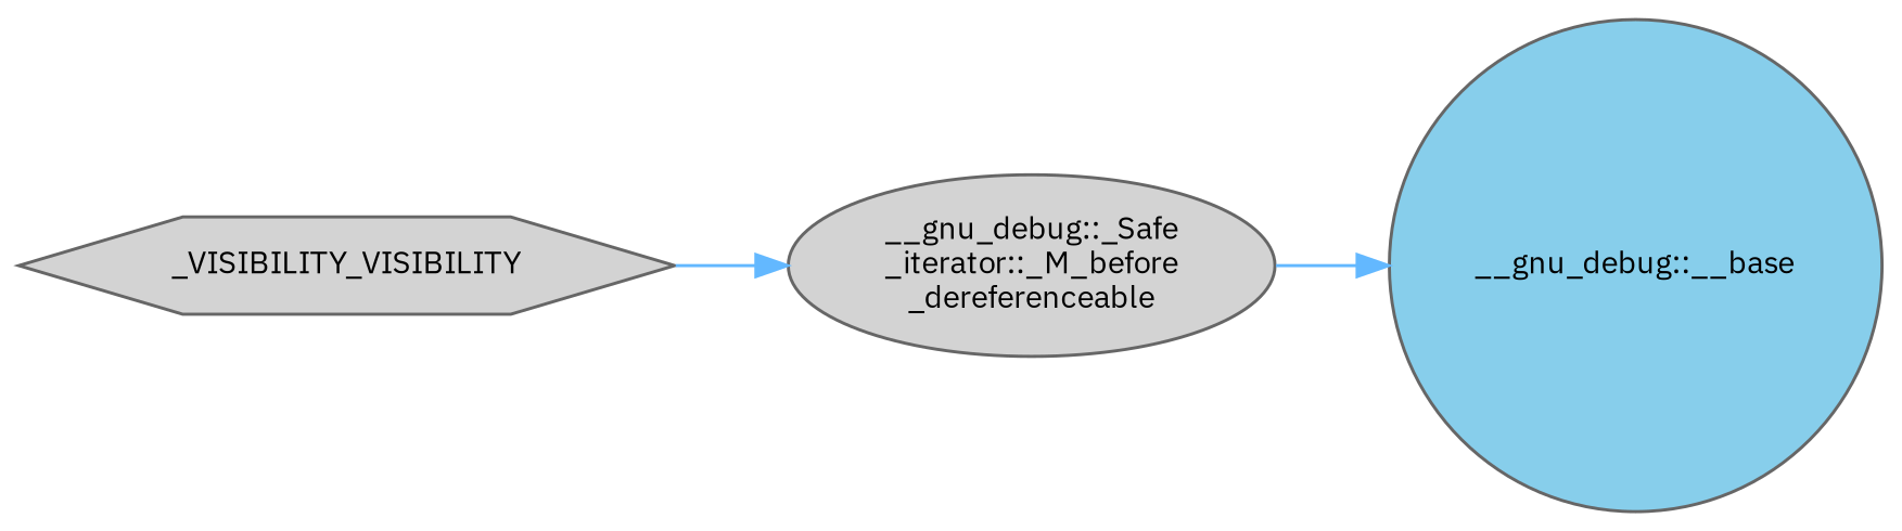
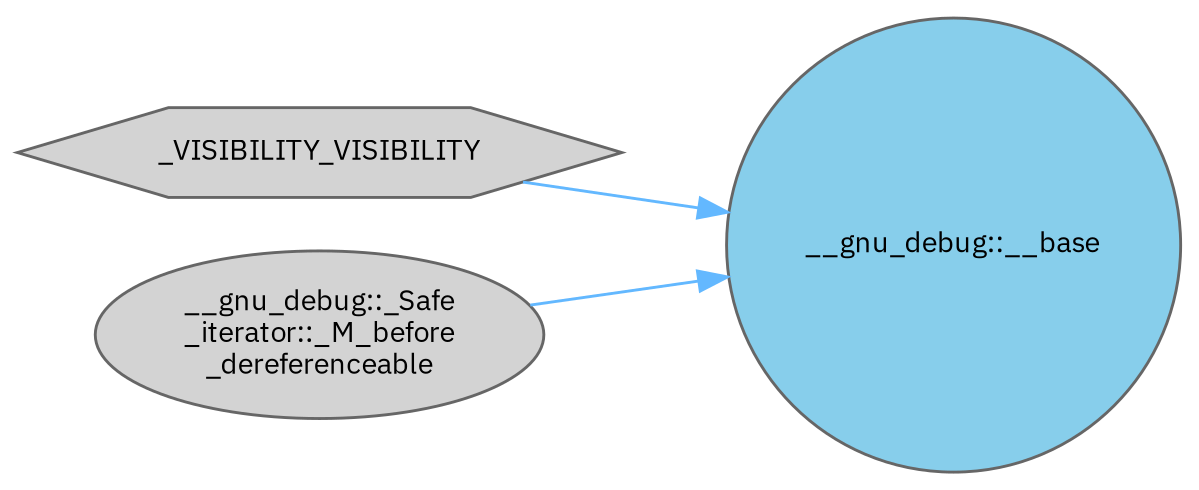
  digraph {
    fontname="IBM Plex Sans"
    rankdir=RL
    node [color=grey40 fillcolor=lightgrey fontname="IBM Plex Sans" fontsize=10 style=filled]
    edge [color=steelblue1 dir=back fontname="IBM Plex Sans" fontsize=10 labelfontname=Helvetica labelfontsize=10 style=solid]
    n1 [color=gray40 fillcolor=skyblue fontcolor=black height=0.2 label="__gnu_debug::__base" shape=circle width=0.4]
    n2 [height=0.2 label=_VISIBILITY_VISIBILITY shape=hexagon width=0.4]
    n3 [height=0.2 label="__gnu_debug::_Safe\l_iterator::_M_before\l_dereferenceable" shape=ellipse width=0.4]
-   n3 -> n2
+   n1 -> n2
    n1 -> n3
  }
